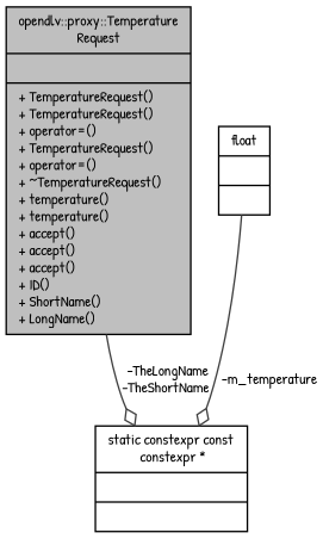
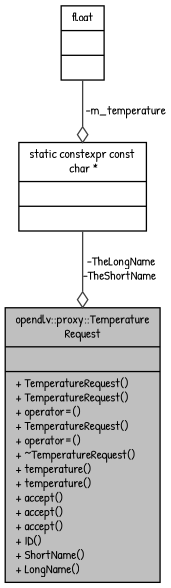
  digraph {
    fontname="Patrick Hand"
    node [color=black fillcolor=white fontname="Patrick Hand" fontsize=10 shape=record style=filled]
    edge [arrowhead=odiamond color=grey25 fontname="Patrick Hand" fontsize=10 labelfontname=Helvetica labelfontsize=10 style=solid]
    n1 [fillcolor=grey75 fontcolor=black height=0.2 label="{opendlv::proxy::Temperature\lRequest\n||+ TemperatureRequest()\l+ TemperatureRequest()\l+ operator=()\l+ TemperatureRequest()\l+ operator=()\l+ ~TemperatureRequest()\l+ temperature()\l+ temperature()\l+ accept()\l+ accept()\l+ accept()\l+ ID()\l+ ShortName()\l+ LongName()\l}" width=0.4]
-   n2 [height=0.2 label="{static constexpr const\l constexpr *\n||}" width=0.4]
+   n2 [height=0.2 label="{static constexpr const\l char *\n||}" width=0.4]
    n3 [height=0.2 label="{float\n||}" width=0.4]
-   n1 -> n2 [label=" -TheLongName\n-TheShortName"]
+   n2 -> n1 [label=" -TheLongName\n-TheShortName"]
    n3 -> n2 [label=" -m_temperature"]
  }
